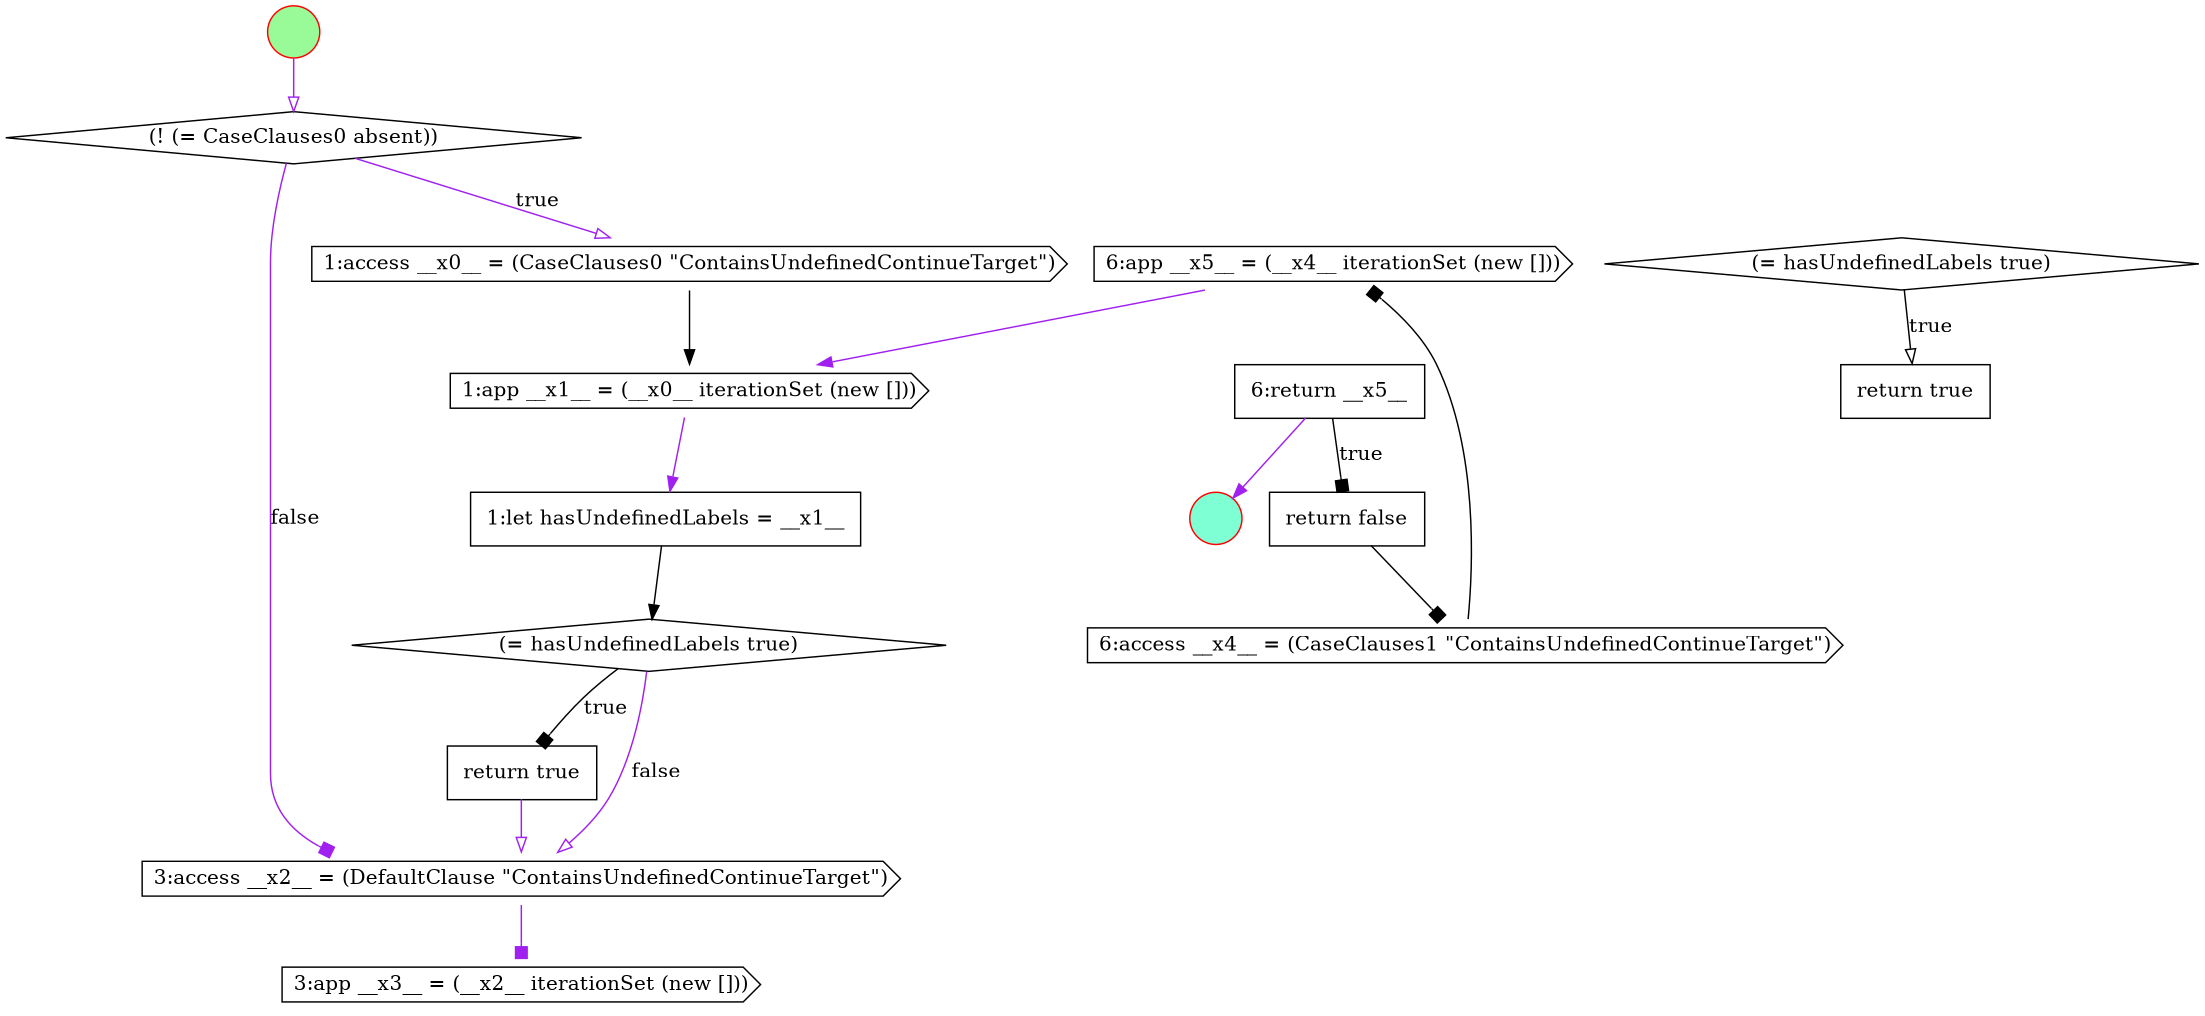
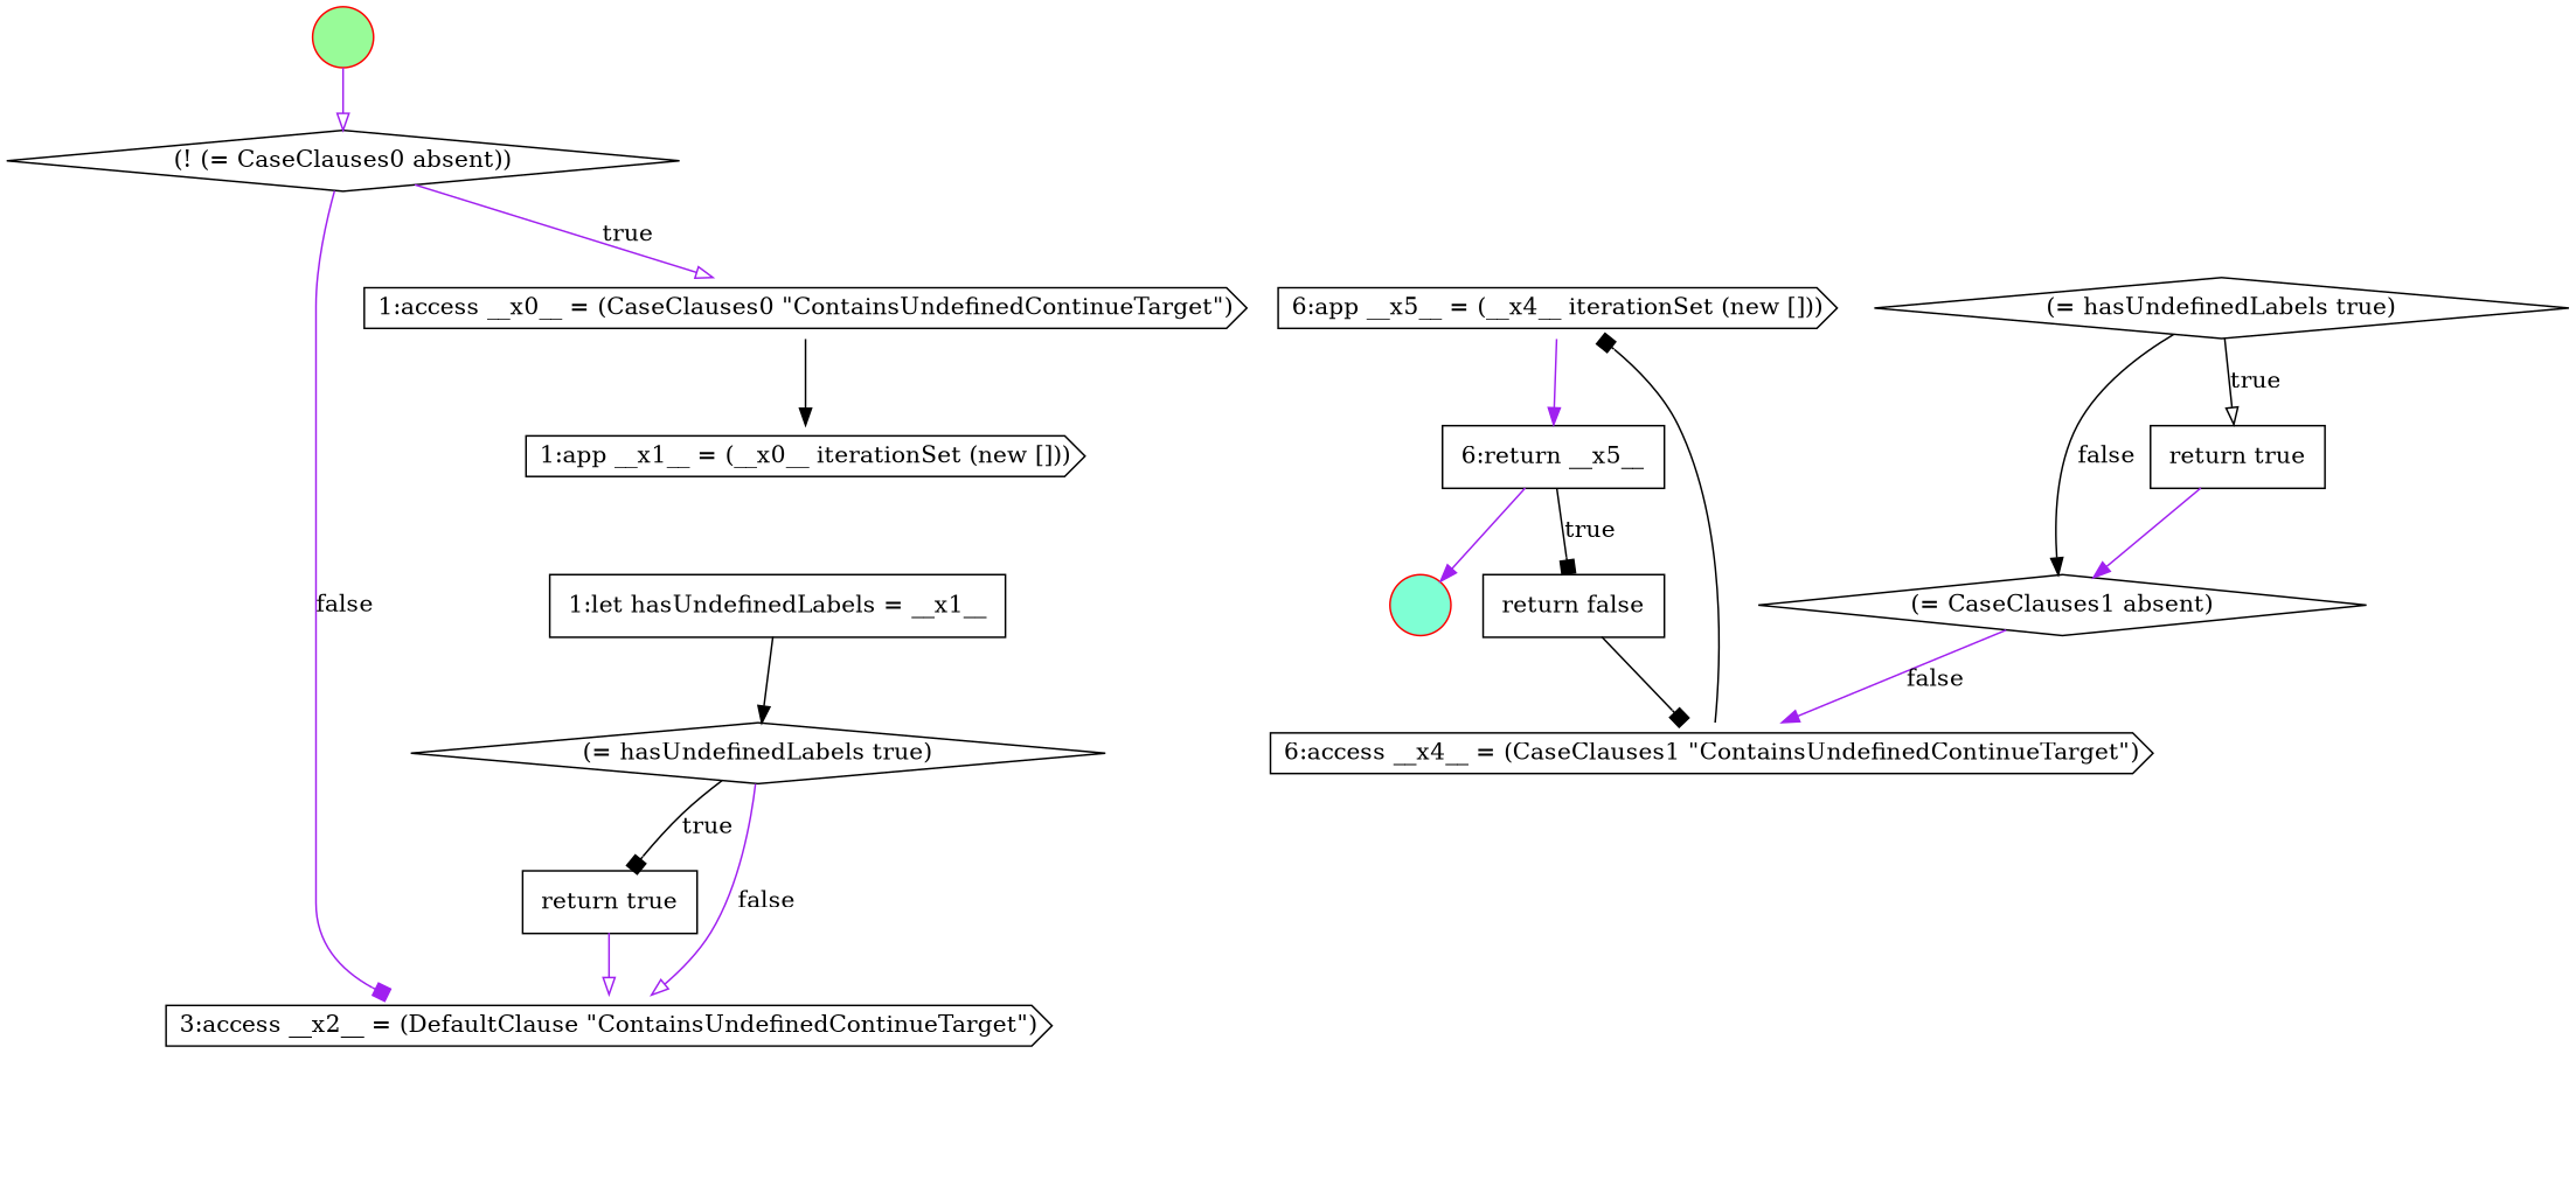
  digraph {
    node [color=black fillcolor=white shape=cds style=filled]
    edge [arrowhead=normal color=purple]
    n1 [label=<<font color="black">     <table border="0" cellborder="1" cellspacing="0" cellpadding="10">       <tr><td align="left">return true</td></tr>     </table>   </font>> margin=0 shape=none]
    n2 [label=<<font color="black">3:access __x2__ = (DefaultClause &quot;ContainsUndefinedContinueTarget&quot;)</font>>]
-   n3 [label=<<font color="black">3:app __x3__ = (__x2__ iterationSet (new []))</font>>]
    n4 [label=<<font color="black">1:access __x0__ = (CaseClauses0 &quot;ContainsUndefinedContinueTarget&quot;)</font>>]
    n5 [label=<<font color="black">1:app __x1__ = (__x0__ iterationSet (new []))</font>>]
    n6 [label=<<font color="black">     <table border="0" cellborder="1" cellspacing="0" cellpadding="10">       <tr><td align="left">1:let hasUndefinedLabels = __x1__</td></tr>     </table>   </font>> margin=0 shape=none]
    n7 [label=<<font color="black">6:app __x5__ = (__x4__ iterationSet (new []))</font>>]
    n8 [label=<<font color="black">     <table border="0" cellborder="1" cellspacing="0" cellpadding="10">       <tr><td align="left">6:return __x5__</td></tr>     </table>   </font>> margin=0 shape=none]
    n9 [color=red fillcolor=aquamarine label=" " shape=circle]
    n10 [label=<<font color="black">     <table border="0" cellborder="1" cellspacing="0" cellpadding="10">       <tr><td align="left">return false</td></tr>     </table>   </font>> margin=0 shape=none]
    n11 [label=<<font color="black">(= hasUndefinedLabels true)</font>> shape=diamond]
+   n12 [label=<<font color="black">(= CaseClauses1 absent)</font>> shape=diamond]
    n13 [label=<<font color="black">     <table border="0" cellborder="1" cellspacing="0" cellpadding="10">       <tr><td align="left">return true</td></tr>     </table>   </font>> margin=0 shape=none]
    n14 [label=<<font color="black">6:access __x4__ = (CaseClauses1 &quot;ContainsUndefinedContinueTarget&quot;)</font>>]
    n15 [label=<<font color="black">(= hasUndefinedLabels true)</font>> shape=diamond]
    n16 [label=<<font color="black">(! (= CaseClauses0 absent))</font>> shape=diamond]
    n17 [color=red fillcolor=palegreen label=" " shape=circle]
    n1 -> n2 [arrowhead=onormal]
-   n2 -> n3 [arrowhead=box]
    n4 -> n5 [color=black]
-   n5 -> n6
    n6 -> n15 [color=black]
-   n7 -> n5
+   n7 -> n8
    n8 -> n9
    n8 -> n10 [arrowhead=box color=black label=<<font color="black">true</font>>]
    n10 -> n14 [arrowhead=box color=black]
+   n11 -> n12 [color=black label=<<font color="black">false</font>>]
    n11 -> n13 [arrowhead=onormal color=black label=<<font color="black">true</font>>]
+   n12 -> n14 [label=<<font color="black">false</font>>]
+   n13 -> n12
    n14 -> n7 [arrowhead=box color=black]
    n15 -> n1 [arrowhead=box color=black label=<<font color="black">true</font>>]
    n15 -> n2 [arrowhead=onormal label=<<font color="black">false</font>>]
    n16 -> n2 [arrowhead=box label=<<font color="black">false</font>>]
    n16 -> n4 [arrowhead=onormal label=<<font color="black">true</font>>]
    n17 -> n16 [arrowhead=onormal]
  }
